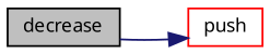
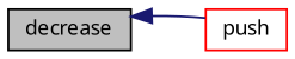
  digraph {
    rankdir=LR
    node [fontname=Verdana fontsize=10 shape=record style=filled]
    n1 [color=black fillcolor=grey75 fontcolor=black height=0.2 label=decrease width=0.4]
    n2 [color=red fillcolor=white height=0.2 label=push width=0.4]
-   n1 -> n2 [color=midnightblue fontname=Verdana fontsize=10 labelfontname=Verdana labelfontsize=10 style=solid]
+   n2 -> n1 [color=midnightblue fontname=Verdana fontsize=10 labelfontname=Verdana labelfontsize=10 style=solid]
  }
